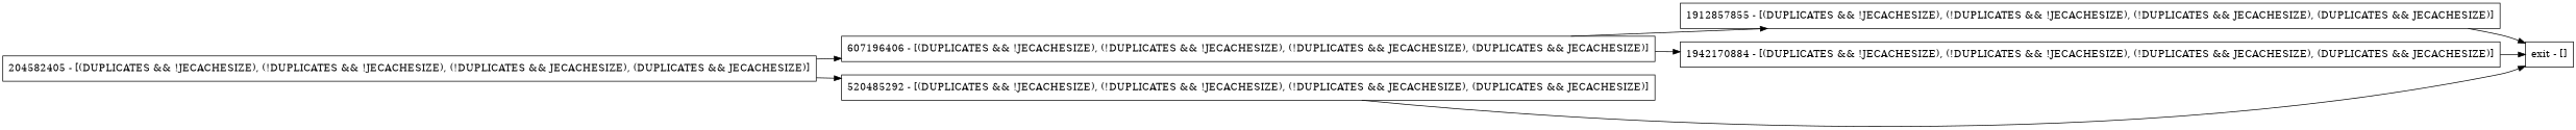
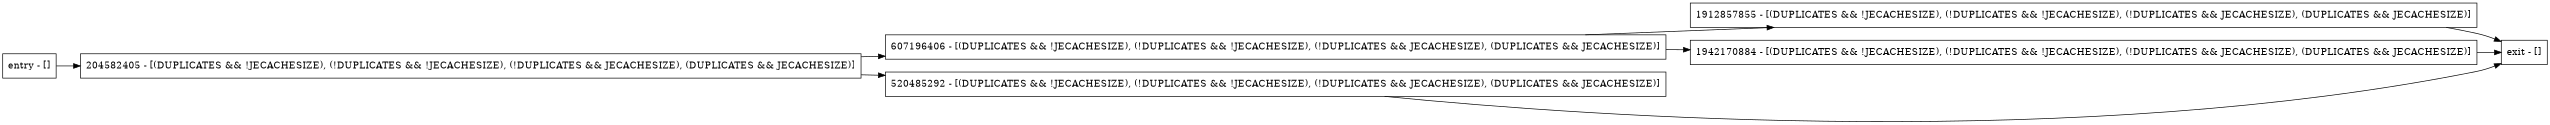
  digraph {
    rankdir=LR
    node [shape=record]
+   n1 [label="entry - []"]
    n2 [label="204582405 - [(DUPLICATES && !JECACHESIZE), (!DUPLICATES && !JECACHESIZE), (!DUPLICATES && JECACHESIZE), (DUPLICATES && JECACHESIZE)]"]
    n3 [label="exit - []"]
    n4 [label="607196406 - [(DUPLICATES && !JECACHESIZE), (!DUPLICATES && !JECACHESIZE), (!DUPLICATES && JECACHESIZE), (DUPLICATES && JECACHESIZE)]"]
    n5 [label="1912857855 - [(DUPLICATES && !JECACHESIZE), (!DUPLICATES && !JECACHESIZE), (!DUPLICATES && JECACHESIZE), (DUPLICATES && JECACHESIZE)]"]
    n6 [label="1942170884 - [(DUPLICATES && !JECACHESIZE), (!DUPLICATES && !JECACHESIZE), (!DUPLICATES && JECACHESIZE), (DUPLICATES && JECACHESIZE)]"]
    n7 [label="520485292 - [(DUPLICATES && !JECACHESIZE), (!DUPLICATES && !JECACHESIZE), (!DUPLICATES && JECACHESIZE), (DUPLICATES && JECACHESIZE)]"]
+   n1 -> n2
    n2 -> n4
    n2 -> n7
    n4 -> n5
    n4 -> n6
    n5 -> n3
    n6 -> n3
    n7 -> n3
  }
